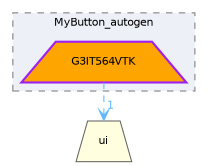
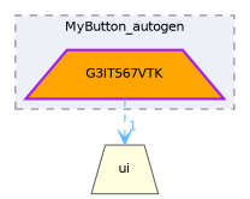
  digraph {
    compound=true
    node [fontname=Helvetica fontsize=10 shape=trapezium]
-   n1 [color=purple fillcolor=orange height=0.2 label=G3IT564VTK style="filled,bold" width=0.4]
+   n1 [color=purple fillcolor=orange height=0.2 label=G3IT567VTK style="filled,bold" width=0.4]
    n2 [color=gray40 fillcolor=lightyellow height=0.2 label=ui style=filled width=0.4]
    subgraph cluster_1 {
      bgcolor="#edf0f7"
      fontname=Helvetica
      fontsize=10
      label=MyButton_autogen
      pencolor=grey50
      style="filled,dashed"
      n1
    }
    n1 -> n2 [color=steelblue1 fontcolor=steelblue1 fontname=Helvetica fontsize=10 headlabel=1 labeldistance=1.5 labelfontname=Helvetica labelfontsize=10 style=dashed arrowhead=vee]
  }
